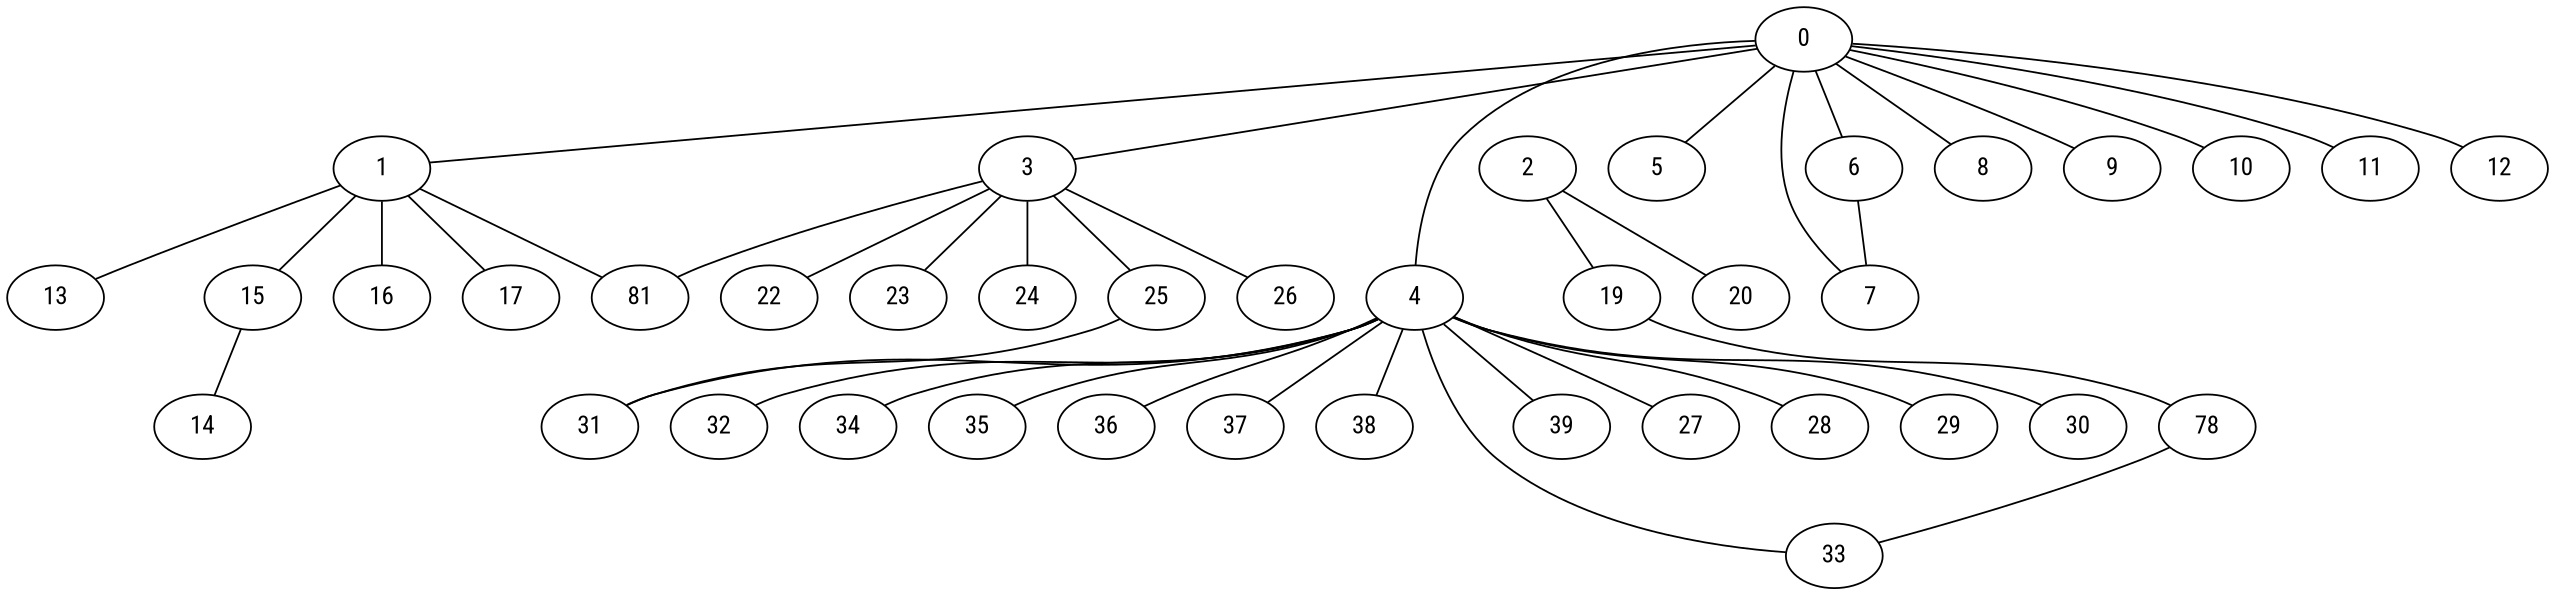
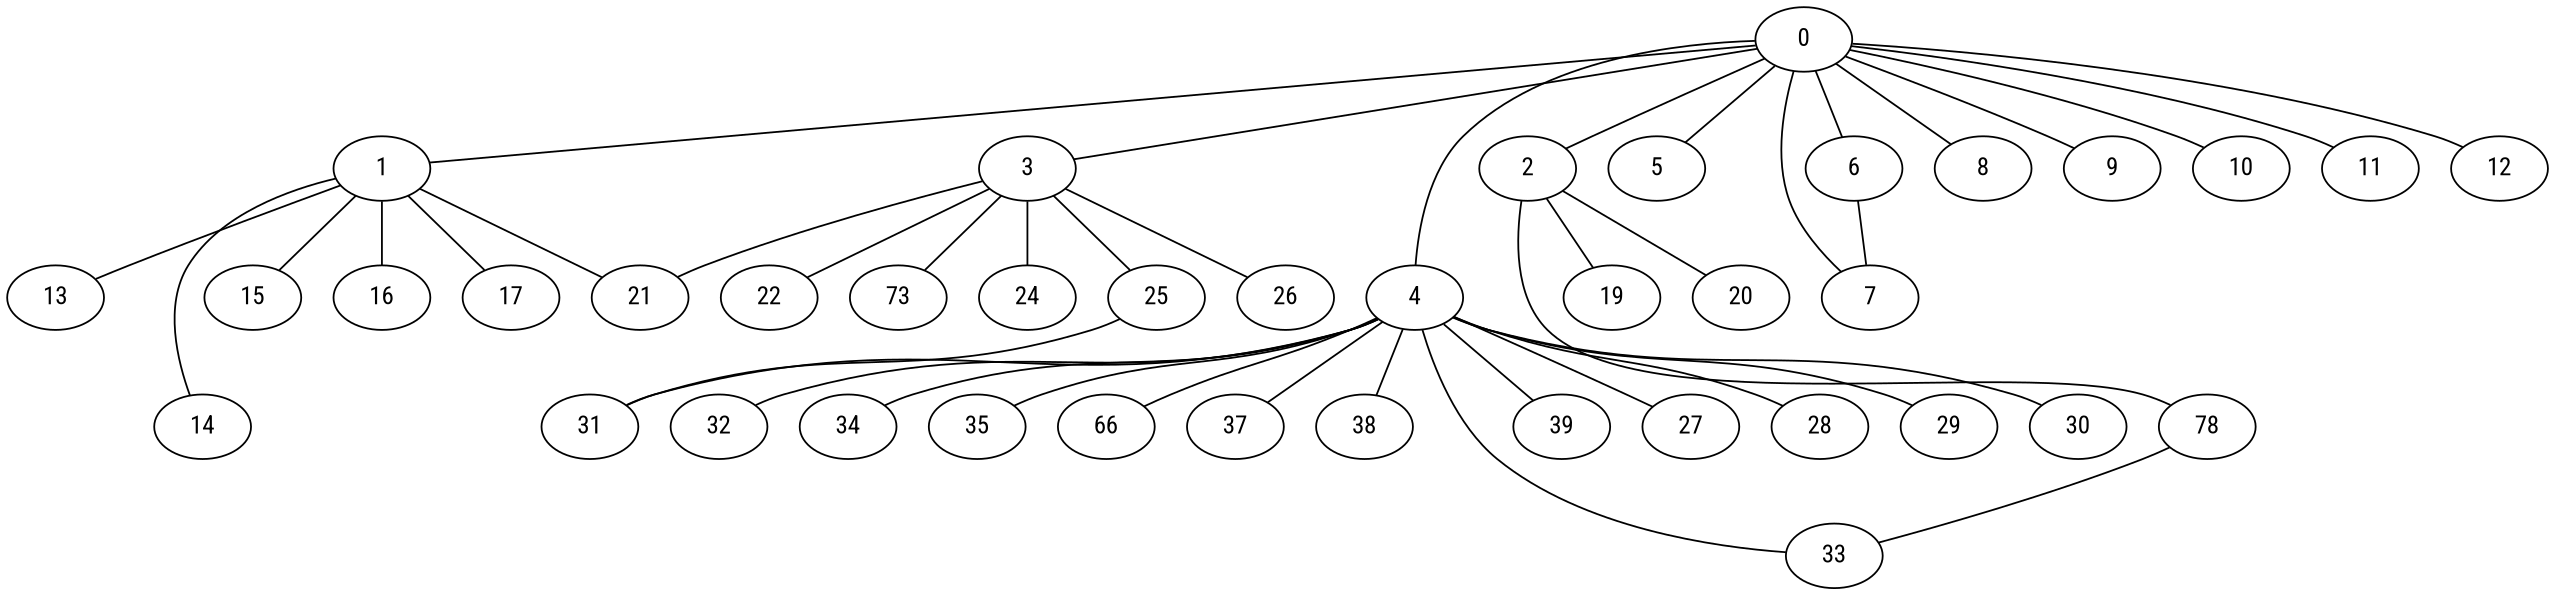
  graph {
    fontname="Roboto Condensed"
    node [fontname="Roboto Condensed"]
    edge [fontname="Roboto Condensed"]
    0
    1
    2
    3
    4
    5
    6
    7
    8
    9
    10
    11
    12
    13
    14
    15
    16
    17
-   21 [label=81]
+   21
    n20 [label=78]
    19
    20
    22
-   23
+   23 [label=73]
    24
    25
    26
    32
    34
    35
-   36
+   36 [label=66]
    37
    38
    33
    39
    27
    28
    29
    30
    31
    0 -- 1
+   0 -- 2
    0 -- 3
    0 -- 4
    0 -- 5
    0 -- 6
    0 -- 7
    0 -- 8
    0 -- 9
    0 -- 10
    0 -- 11
    0 -- 12
    1 -- 13
-   15 -- 14
+   1 -- 14
    1 -- 15
    1 -- 16
    1 -- 17
    1 -- 21
-   19 -- n20
+   2 -- n20
    2 -- 19
    2 -- 20
    3 -- 21
    3 -- 22
    3 -- 23
    3 -- 24
    3 -- 25
    3 -- 26
    4 -- 32
    4 -- 34
    4 -- 35
    4 -- 36
    4 -- 37
    4 -- 38
    4 -- 33
    4 -- 39
    4 -- 27
    4 -- 28
    4 -- 29
    4 -- 30
    4 -- 31
    6 -- 7
    n20 -- 33
    25 -- 31
  }
